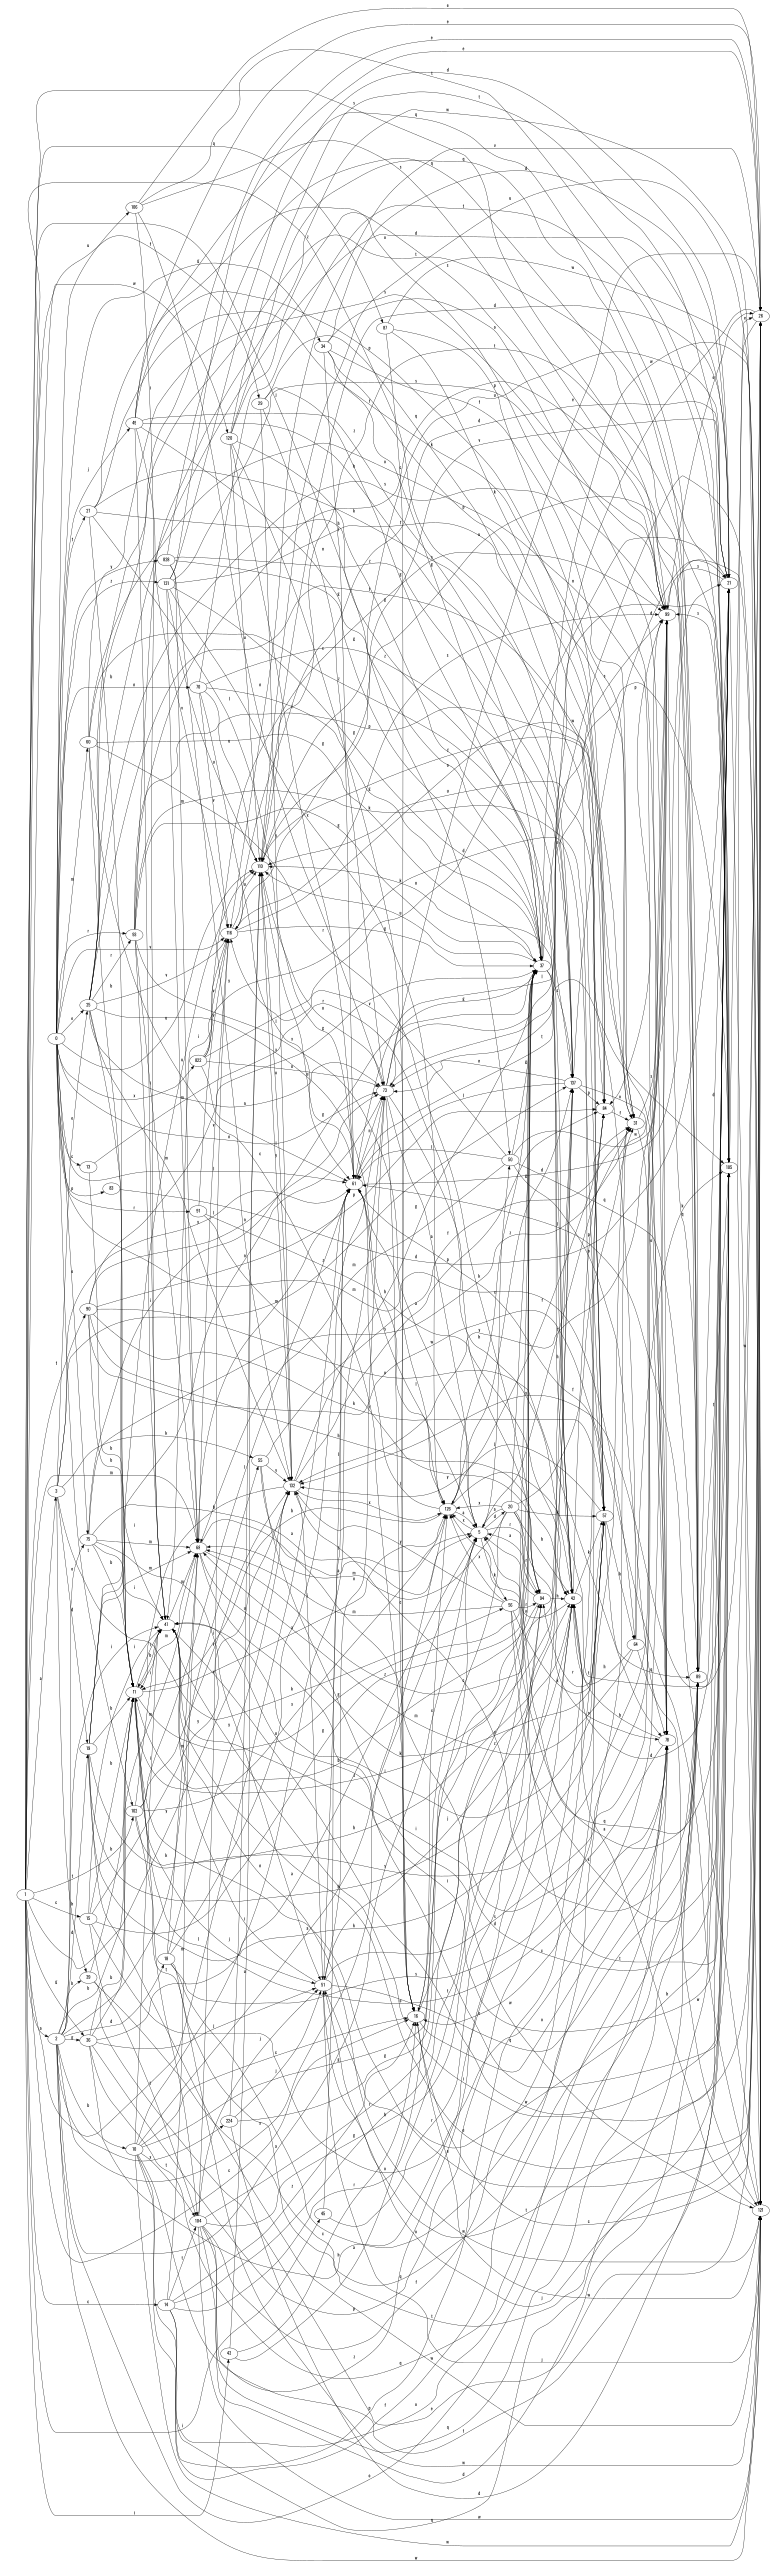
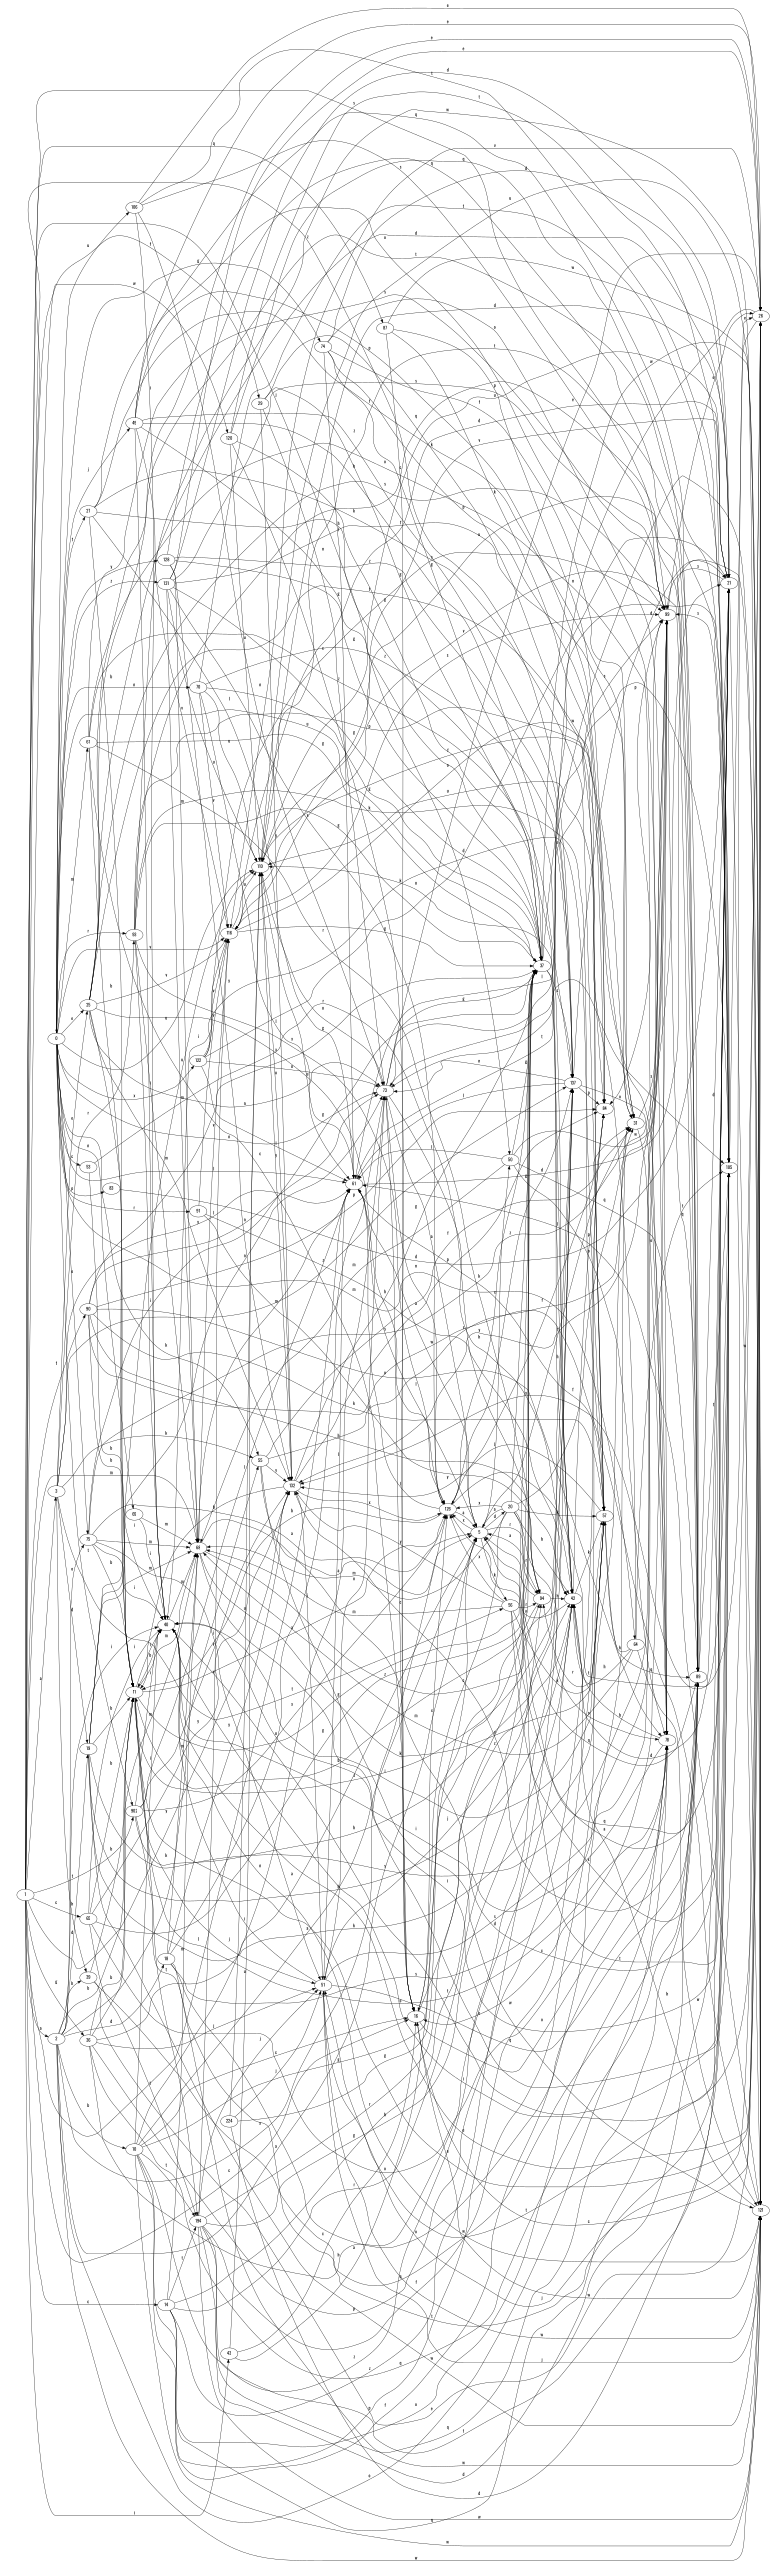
  strict digraph {
    fontname=Oswald
    rankdir=LR
    node [fontname=Oswald]
    edge [fontname=Oswald]
    0
-   13
+   13 [label=53]
    25
    27
-   34
+   34 [label=74]
    49
    55
    61
    64
-   67 [label=60]
+   67
+   69
    70
    73
    75
    83
    91
    93
-   102
+   102 [label=902]
    106
    110
    116
-   122 [label=822]
-   128 [label=828]
+   122
+   128
    n24 [label=131]
    11
    94
    99
    132
-   47
+   47 [label=40]
    126
    31
    26
    21
    105
    78
    42
    57
    37
    84
    137
    89
    121
    68
    5
    16
    51
    1
    2
    3
    14
-   15
+   15 [label=65]
    29
    n53 [label=90]
    36
    43
-   45
    50
    87
    120
    10
    18
    19
    39
    n64 [label=224]
    56
-   104
+   104 [label=194]
    20
    0 -> 13 [label=c]
    0 -> 25 [label=e]
    0 -> 27 [label=f]
    0 -> 34 [label=g]
    0 -> 49 [label=j]
+   0 -> 55 [label=k]
    0 -> 61 [label=l]
    0 -> 64 [label=m]
    0 -> 67 [label=m]
+   0 -> 69 [label=n]
    0 -> 70 [label=n]
    0 -> 73 [label=n]
    0 -> 75 [label=o]
    0 -> 83 [label=p]
    0 -> 91 [label=r]
    0 -> 93 [label=r]
    0 -> 102 [label=t]
    0 -> 106 [label=u]
    0 -> 110 [label=u]
    0 -> 116 [label=v]
    0 -> 122 [label=x]
    0 -> 128 [label=y]
    0 -> n24 [label=z]
    13 -> 11 [label=b]
    13 -> 94 [label=r]
    25 -> 73 [label=n]
    25 -> 116 [label=v]
    25 -> 99 [label=s]
    25 -> 132 [label=y]
    25 -> 47 [label=i]
    25 -> 126 [label=x]
    25 -> 31 [label=f]
    25 -> 26 [label=e]
    25 -> 21 [label=d]
    25 -> 105 [label=t]
    27 -> 61 [label=l]
    27 -> 11 [label=b]
    27 -> 31 [label=f]
    27 -> 78 [label=o]
    27 -> 42 [label=h]
    27 -> 57 [label=k]
    34 -> 61 [label=l]
    34 -> 31 [label=f]
    34 -> 21 [label=d]
    34 -> 78 [label=o]
    34 -> 37 [label=g]
    34 -> 84 [label=p]
    49 -> 116 [label=v]
    49 -> 47 [label=i]
    49 -> 26 [label=e]
    49 -> 42 [label=h]
    49 -> 37 [label=g]
    49 -> 84 [label=p]
    49 -> 137 [label=z]
    49 -> 89 [label=q]
    55 -> 132 [label=y]
    55 -> 31 [label=f]
    55 -> 21 [label=d]
    55 -> 121 [label=w]
-   61 -> 73 [label=n]
+   126 -> 73 [label=n]
    61 -> 110 [label=u]
    61 -> 21 [label=d]
    61 -> 105 [label=t]
    61 -> 57 [label=k]
    61 -> 68 [label=m]
    61 -> 5 [label=a]
    64 -> 110 [label=u]
-   64 -> 105 [label=k]
+   64 -> 105 [label=t]
    64 -> 42 [label=h]
-   57 -> 64 [label=k]
+   64 -> 57 [label=k]
    64 -> 121 [label=w]
    64 -> 68 [label=m]
    67 -> 11 [label=b]
    67 -> 94 [label=r]
    67 -> 99 [label=s]
    67 -> 78 [label=o]
    67 -> 37 [label=g]
    67 -> 137 [label=z]
    67 -> 16 [label=c]
+   69 -> 47 [label=i]
+   69 -> 68 [label=m]
    70 -> 61 [label=l]
    70 -> 110 [label=u]
    70 -> 116 [label=v]
    70 -> 105 [label=t]
    70 -> 37 [label=g]
    70 -> 137 [label=z]
    73 -> 110 [label=u]
    73 -> 26 [label=e]
    73 -> 42 [label=h]
    73 -> 37 [label=g]
    73 -> 121 [label=w]
    73 -> 5 [label=a]
    73 -> 16 [label=c]
    75 -> 11 [label=b]
    75 -> 99 [label=s]
    75 -> 47 [label=i]
    75 -> 37 [label=g]
    75 -> 68 [label=m]
    75 -> 5 [label=a]
    75 -> 51 [label=j]
    83 -> 21 [label=d]
    91 -> 116 [label=v]
    91 -> 94 [label=r]
    91 -> 42 [label=h]
    93 -> 47 [label=i]
    93 -> 126 [label=x]
    93 -> 57 [label=k]
    93 -> 37 [label=g]
    93 -> 84 [label=p]
    93 -> 89 [label=q]
    93 -> 121 [label=w]
    93 -> 68 [label=m]
    102 -> 61 [label=l]
    102 -> 132 [label=y]
    102 -> 47 [label=i]
    102 -> 126 [label=x]
    102 -> 105 [label=t]
    102 -> 42 [label=h]
    106 -> 73 [label=n]
    106 -> 99 [label=s]
    106 -> 47 [label=i]
    106 -> 26 [label=e]
    106 -> 105 [label=t]
    110 -> 132 [label=y]
    110 -> 31 [label=f]
    110 -> 21 [label=d]
    110 -> 105 [label=t]
    116 -> 110 [label=u]
    116 -> 99 [label=s]
    116 -> 47 [label=i]
    116 -> 21 [label=d]
    116 -> 78 [label=o]
    116 -> 37 [label=g]
    122 -> 61 [label=l]
    122 -> 73 [label=n]
    122 -> 116 [label=v]
    122 -> 99 [label=s]
    122 -> 21 [label=d]
    122 -> 57 [label=k]
    128 -> 132 [label=y]
    128 -> 37 [label=g]
    128 -> 137 [label=z]
    128 -> 89 [label=q]
    128 -> 68 [label=m]
    n24 -> 110 [label=u]
    n24 -> 99 [label=s]
    n24 -> 126 [label=x]
    n24 -> 31 [label=f]
    n24 -> 26 [label=e]
    n24 -> 21 [label=d]
    n24 -> 37 [label=g]
    n24 -> 68 [label=m]
    11 -> 47 [label=i]
    11 -> 126 [label=x]
    11 -> 26 [label=e]
    11 -> 78 [label=o]
    11 -> 37 [label=g]
    11 -> 137 [label=z]
    11 -> 68 [label=m]
    11 -> 51 [label=j]
    11 -> 104 [label=t]
    94 -> 11 [label=b]
    94 -> 42 [label=h]
    94 -> 5 [label=a]
    99 -> 132 [label=y]
    99 -> 26 [label=e]
    99 -> 84 [label=p]
    99 -> 89 [label=q]
    99 -> 16 [label=c]
    132 -> 110 [label=u]
    132 -> 11 [label=b]
    132 -> 126 [label=x]
    132 -> 37 [label=g]
    132 -> 84 [label=p]
    132 -> 51 [label=j]
    47 -> 11 [label=b]
    47 -> 26 [label=e]
    47 -> 105 [label=t]
    47 -> 121 [label=w]
    47 -> 68 [label=m]
    126 -> 61 [label=l]
    126 -> 11 [label=b]
    126 -> 31 [label=f]
    126 -> 105 [label=t]
    126 -> 137 [label=z]
    126 -> 5 [label=a]
    31 -> 99 [label=s]
    31 -> 78 [label=o]
    26 -> 73 [label=n]
    26 -> 116 [label=v]
    26 -> 132 [label=y]
    26 -> 47 [label=i]
    26 -> 16 [label=c]
    26 -> 51 [label=j]
    21 -> 110 [label=u]
    21 -> 116 [label=v]
    21 -> 99 [label=s]
    21 -> 126 [label=x]
    21 -> 121 [label=w]
    21 -> 5 [label=a]
    105 -> 61 [label=l]
    105 -> 73 [label=n]
    105 -> 99 [label=s]
    105 -> 47 [label=i]
    105 -> 26 [label=e]
    78 -> 47 [label=i]
    78 -> 42 [label=h]
    42 -> 110 [label=u]
    42 -> 21 [label=d]
    42 -> 57 [label=k]
    42 -> 84 [label=p]
    42 -> 5 [label=a]
    42 -> 51 [label=j]
    57 -> 94 [label=r]
    57 -> 132 [label=y]
    57 -> 47 [label=i]
    57 -> 89 [label=q]
-   37 -> 110 [label=u]
+   37 -> 0 [label=u]
    37 -> 99 [label=s]
    37 -> 126 [label=x]
    37 -> 42 [label=h]
    37 -> 137 [label=z]
    37 -> 121 [label=w]
-   84 -> 31 [label=f]
    137 -> 61 [label=l]
    137 -> 73 [label=n]
    137 -> 21 [label=d]
    137 -> 78 [label=o]
    137 -> 84 [label=p]
    89 -> 110 [label=u]
-   50 -> 116 [label=v]
+   89 -> 116 [label=v]
    89 -> 132 [label=y]
    89 -> 21 [label=d]
    89 -> 105 [label=t]
    121 -> 61 [label=l]
    121 -> 110 [label=u]
    121 -> 42 [label=h]
    121 -> 51 [label=j]
    68 -> 116 [label=v]
    68 -> 26 [label=e]
    68 -> 57 [label=k]
    68 -> 137 [label=z]
    68 -> 5 [label=a]
    5 -> 61 [label=l]
    5 -> 94 [label=r]
    5 -> 126 [label=x]
    5 -> 31 [label=f]
+   5 -> 89 [label=q]
    5 -> 50 [label=j]
    5 -> 56 [label=k]
    5 -> 20 [label=d]
    16 -> 126 [label=x]
    16 -> 78 [label=o]
    16 -> 137 [label=z]
    16 -> 121 [label=w]
    51 -> 61 [label=l]
    51 -> 73 [label=n]
    51 -> 99 [label=s]
    51 -> 47 [label=i]
    51 -> 105 [label=t]
    51 -> 89 [label=q]
-   51 -> 21 [label=w]
+   51 -> 121 [label=w]
    1 -> 61 [label=l]
    1 -> 102 [label=t]
    1 -> 99 [label=s]
    1 -> 132 [label=y]
    1 -> 137 [label=z]
    1 -> 68 [label=m]
    1 -> 16 [label=c]
    1 -> 2 [label=a]
    1 -> 3 [label=a]
    1 -> 14 [label=c]
    1 -> 15 [label=c]
    1 -> 29 [label=f]
    1 -> n53 [label=f]
    1 -> 36 [label=g]
    1 -> 43 [label=i]
-   1 -> 45 [label=i]
    1 -> 50 [label=j]
    1 -> 87 [label=q]
    1 -> 120 [label=w]
    2 -> 55 [label=k]
    2 -> 75 [label=o]
    2 -> 11 [label=b]
    2 -> 47 [label=i]
    2 -> 126 [label=x]
    2 -> 78 [label=o]
    2 -> 121 [label=w]
    2 -> 5 [label=a]
-   2 -> 36 [label=g]
    2 -> 10 [label=b]
    2 -> 18 [label=d]
    2 -> 19 [label=d]
    2 -> 39 [label=h]
-   2 -> n64 [label=x]
    3 -> 25 [label=e]
    3 -> 55 [label=k]
    3 -> 61 [label=l]
-   25 -> 93 [label=r]
+   3 -> 93 [label=r]
    3 -> 137 [label=z]
    3 -> 19 [label=d]
    3 -> 39 [label=h]
-   3 -> 56 [label=k]
+   3 -> 56 [label=t]
    14 -> 94 [label=r]
    14 -> 78 [label=o]
    14 -> 37 [label=g]
-   14 -> 16 [label=z]
+   14 -> 137 [label=z]
    14 -> 89 [label=q]
    14 -> 68 [label=m]
    14 -> 104 [label=t]
    15 -> 11 [label=b]
    15 -> 132 [label=y]
    15 -> 47 [label=i]
    15 -> 78 [label=o]
    15 -> 37 [label=g]
    15 -> 104 [label=t]
    29 -> 73 [label=n]
    29 -> 132 [label=y]
    29 -> 57 [label=k]
    29 -> 37 [label=g]
    n53 -> 73 [label=n]
    n53 -> 11 [label=b]
    n53 -> 78 [label=o]
    n53 -> 42 [label=h]
    n53 -> 57 [label=k]
    n53 -> 37 [label=g]
    n53 -> 84 [label=p]
    n53 -> 121 [label=w]
    36 -> 11 [label=b]
    36 -> 42 [label=h]
    36 -> 84 [label=p]
    36 -> 89 [label=q]
    36 -> 68 [label=m]
    36 -> 5 [label=a]
    36 -> 51 [label=j]
    43 -> 110 [label=u]
    43 -> 5 [label=a]
    43 -> 16 [label=c]
-   45 -> 61 [label=l]
-   45 -> 94 [label=r]
    50 -> 61 [label=l]
    50 -> 78 [label=o]
    50 -> 37 [label=g]
    50 -> 89 [label=q]
    50 -> 121 [label=w]
    50 -> 68 [label=m]
    87 -> 57 [label=k]
    87 -> 84 [label=p]
    87 -> 121 [label=w]
    87 -> 16 [label=c]
-   120 -> 61 [label=l]
    120 -> 110 [label=u]
-   120 -> 99 [label=s]
+   55 -> 99 [label=s]
    120 -> 105 [label=t]
    120 -> 37 [label=g]
    120 -> 89 [label=q]
    120 -> 16 [label=c]
    10 -> 73 [label=n]
    10 -> 47 [label=i]
    10 -> 31 [label=f]
    10 -> 37 [label=g]
    10 -> 84 [label=p]
    10 -> 137 [label=z]
    10 -> 121 [label=w]
    10 -> 5 [label=a]
    10 -> 16 [label=c]
    10 -> 104 [label=t]
    18 -> 73 [label=n]
    18 -> 99 [label=s]
    18 -> 132 [label=y]
    18 -> 78 [label=o]
    18 -> 121 [label=w]
    18 -> 68 [label=m]
    19 -> 73 [label=n]
    19 -> 110 [label=u]
    19 -> 11 [label=b]
    19 -> 99 [label=s]
    19 -> 42 [label=h]
    19 -> 57 [label=k]
    19 -> 121 [label=w]
    19 -> 68 [label=m]
    39 -> 11 [label=b]
    39 -> 26 [label=e]
    39 -> 89 [label=q]
    n64 -> 110 [label=u]
    n64 -> 21 [label=d]
    n64 -> 37 [label=g]
    n64 -> 51 [label=j]
    56 -> 94 [label=r]
    56 -> 132 [label=y]
    56 -> 126 [label=x]
    56 -> 105 [label=t]
    56 -> 57 [label=k]
    56 -> 89 [label=q]
    56 -> 68 [label=m]
    104 -> 116 [label=v]
    104 -> 94 [label=r]
    104 -> 31 [label=f]
    104 -> 21 [label=d]
    104 -> 105 [label=t]
    104 -> 42 [label=h]
    104 -> 89 [label=q]
    104 -> 121 [label=w]
    104 -> 51 [label=j]
    20 -> 94 [label=r]
    20 -> 126 [label=x]
    20 -> 31 [label=f]
    20 -> 78 [label=o]
    20 -> 42 [label=h]
    20 -> 57 [label=k]
    20 -> 37 [label=g]
    20 -> 68 [label=m]
    20 -> 5 [label=a]
    20 -> 16 [label=c]
  }
